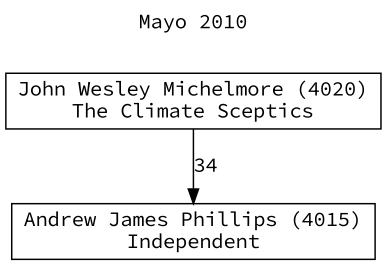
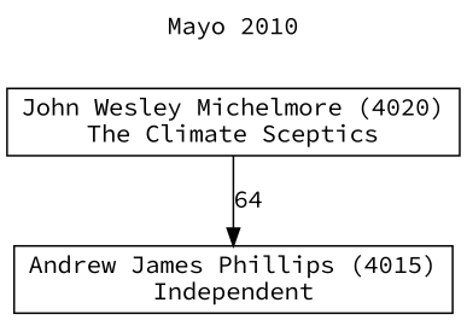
  digraph {
    label="Mayo 2010"
    labelloc=t
    mclimit=10
    fontname="Source Code Pro"
    node [shape=box fontname="Source Code Pro"]
    n1 [label="Andrew James Phillips (4015)\nIndependent"]
    n2 [label="John Wesley Michelmore (4020)\nThe Climate Sceptics"]
-   n2 -> n1 [label=34 fontname="Source Code Pro"]
+   n2 -> n1 [label=64 fontname="Source Code Pro"]
  }
